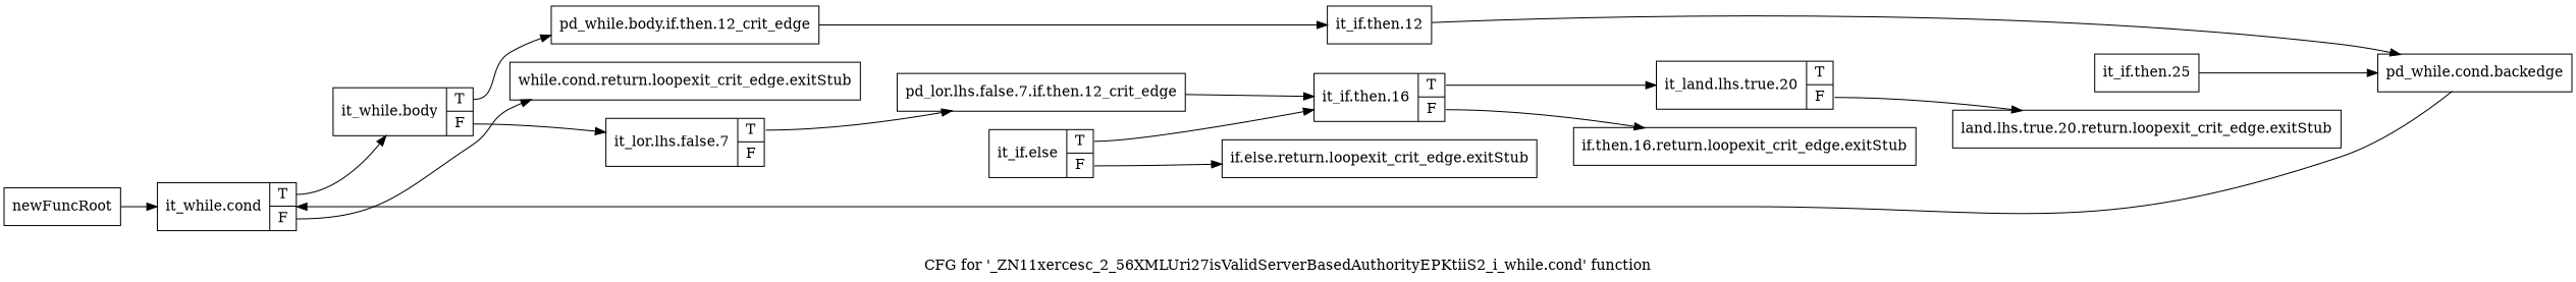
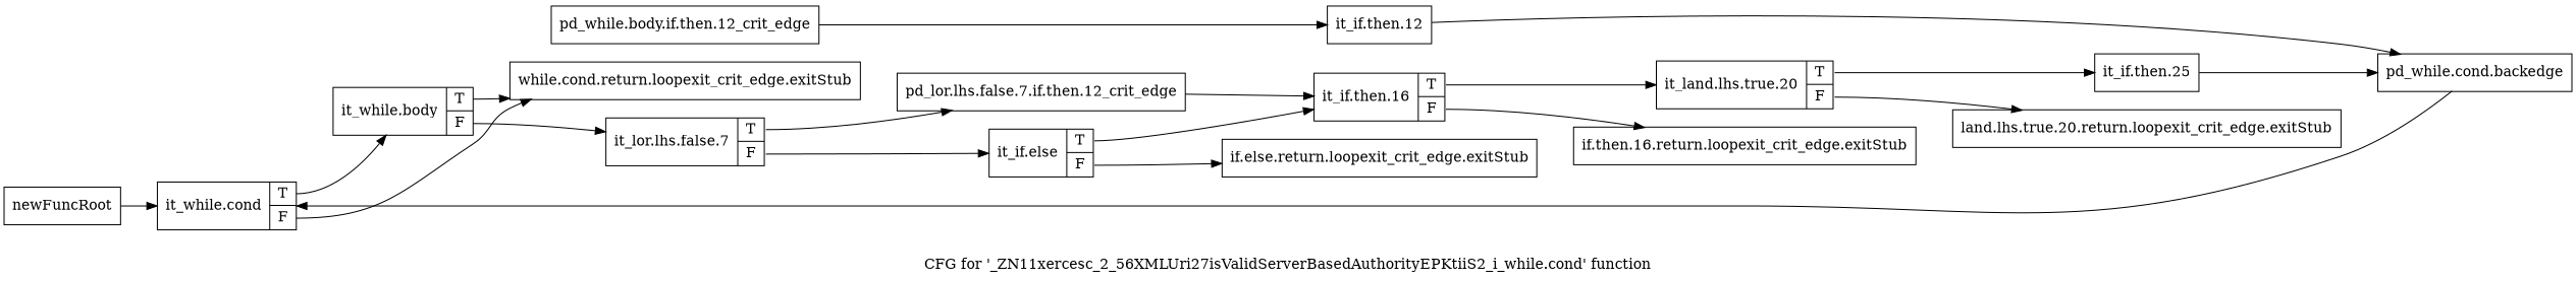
  digraph {
    label="CFG for '_ZN11xercesc_2_56XMLUri27isValidServerBasedAuthorityEPKtiiS2_i_while.cond' function"
    rankdir=LR
    node [shape=record]
    n1 [label="{newFuncRoot}"]
    n2 [label="{it_while.cond|{<s0>T|<s1>F}}"]
    n3 [label="{while.cond.return.loopexit_crit_edge.exitStub}"]
    n4 [label="{it_while.body|{<s0>T|<s1>F}}"]
    n5 [label="{pd_while.body.if.then.12_crit_edge}"]
    n6 [label="{it_lor.lhs.false.7|{<s0>T|<s1>F}}"]
    n7 [label="{if.else.return.loopexit_crit_edge.exitStub}"]
    n8 [label="{if.then.16.return.loopexit_crit_edge.exitStub}"]
    n9 [label="{land.lhs.true.20.return.loopexit_crit_edge.exitStub}"]
    n10 [label="{it_if.then.12}"]
    n11 [label="{pd_lor.lhs.false.7.if.then.12_crit_edge}"]
    n12 [label="{it_if.else|{<s0>T|<s1>F}}"]
    n13 [label="{pd_while.cond.backedge}"]
    n14 [label="{it_if.then.16|{<s0>T|<s1>F}}"]
    n15 [label="{it_land.lhs.true.20|{<s0>T|<s1>F}}"]
    n16 [label="{it_if.then.25}"]
    n1 -> n2
    n2 -> n3 [tailport=s1]
    n2 -> n4 [tailport=s0]
-   n4 -> n5 [tailport=s0]
+   n4 -> n3 [tailport=s0]
    n4 -> n6 [tailport=s1]
    n5 -> n10
    n6 -> n11 [tailport=s0]
+   n6 -> n12 [tailport=s1]
    n10 -> n13
    n11 -> n14
    n12 -> n7 [tailport=s1]
    n12 -> n14 [tailport=s0]
    n13 -> n2
    n14 -> n8 [tailport=s1]
    n14 -> n15 [tailport=s0]
    n15 -> n9 [tailport=s1]
+   n15 -> n16 [tailport=s0]
    n16 -> n13
  }
